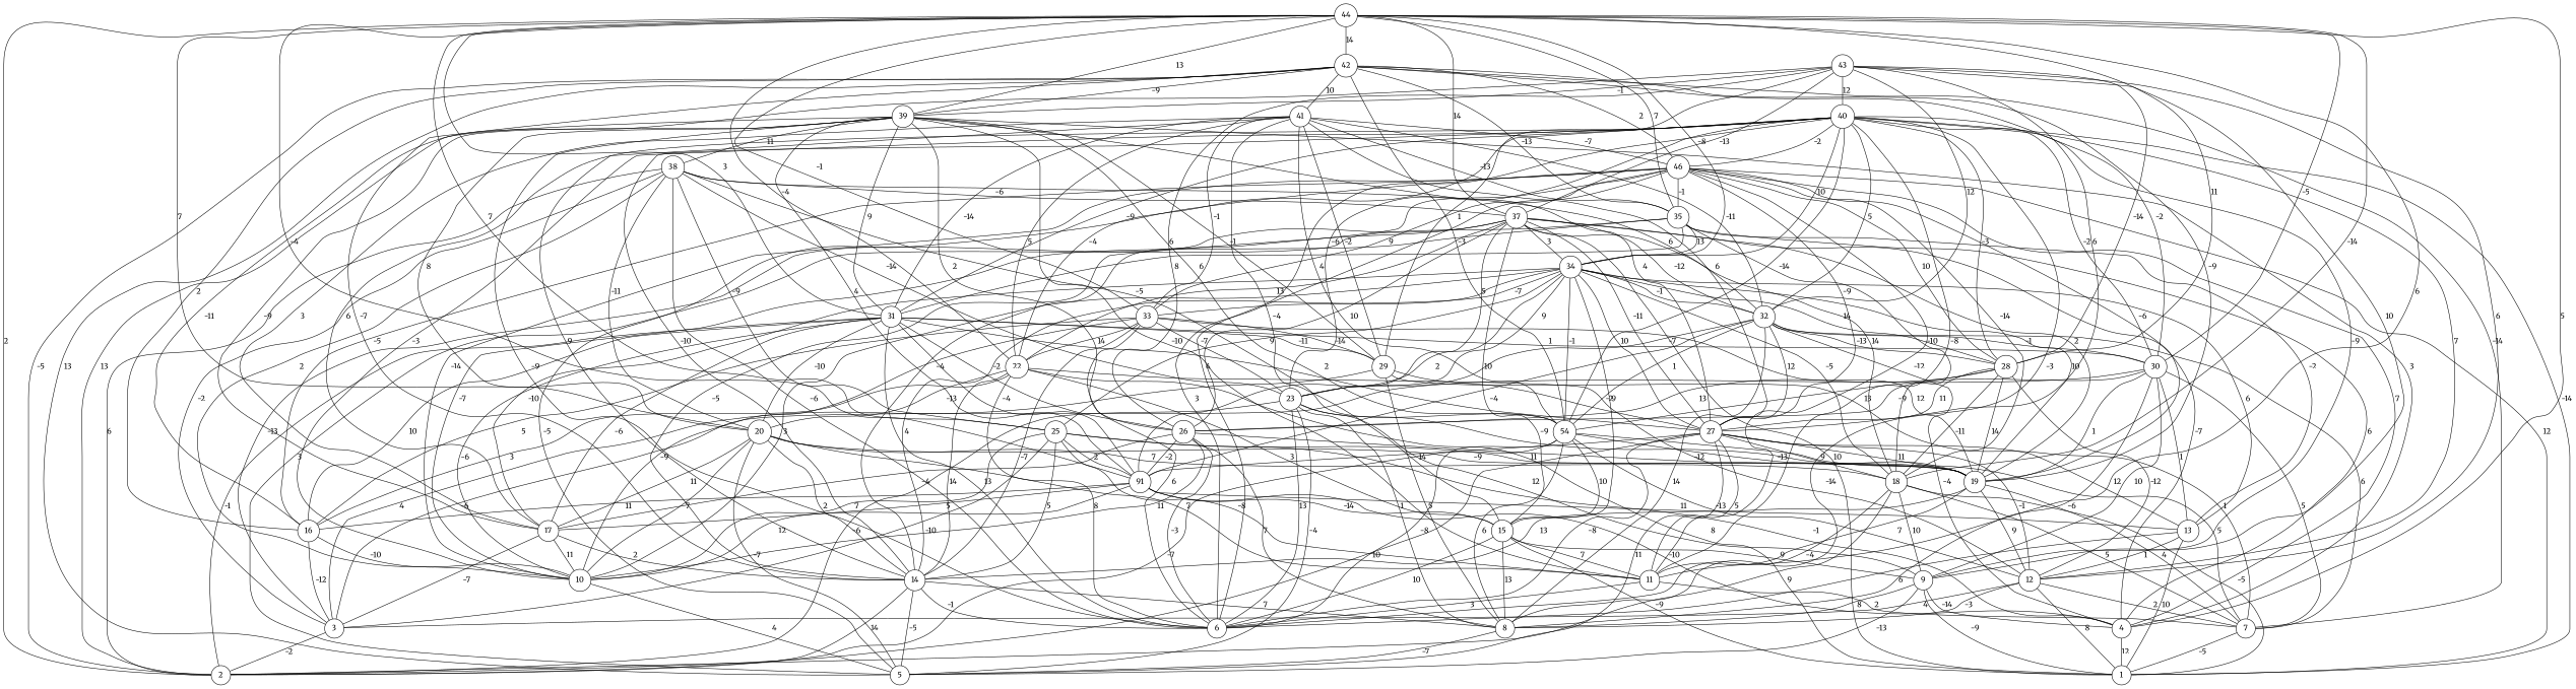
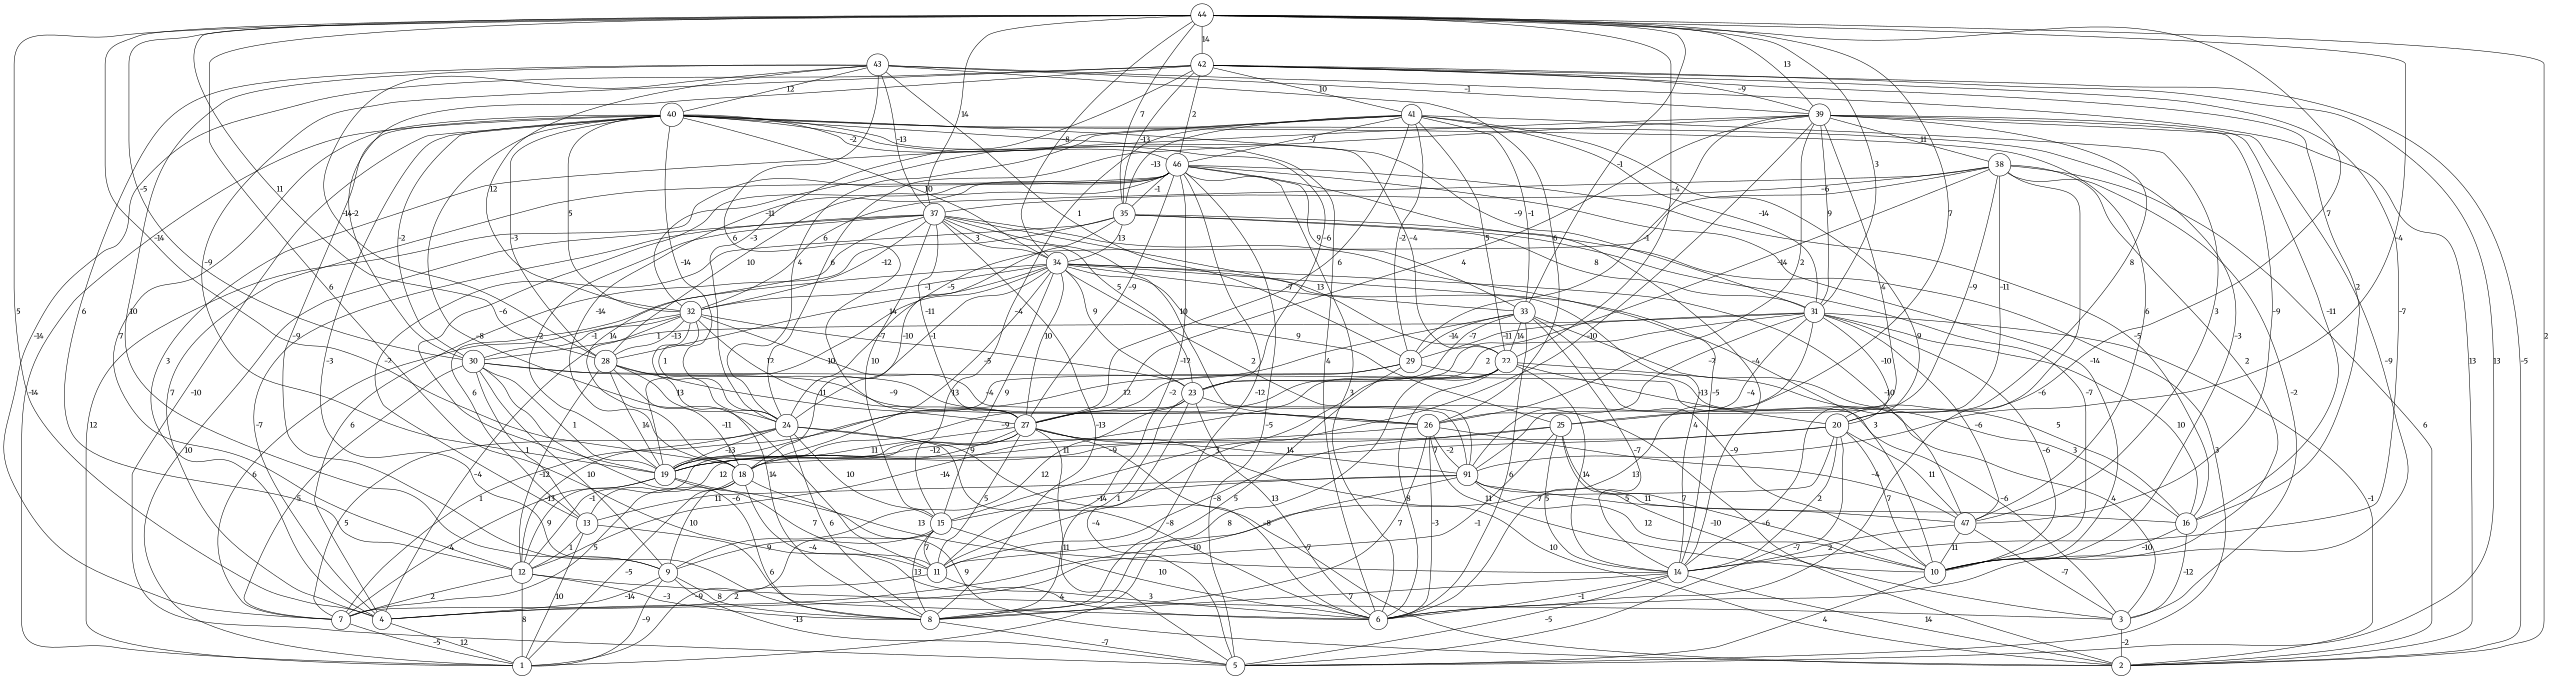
  graph {
    fontname=Merriweather
    node [fontname=Merriweather shape=circle]
    edge [fontname=Merriweather]
    44
    2
    4
    11
    18
    20
    n7 [label=91]
    22
    25
    28
    30
    31
    33
    34
    35
    37
    39
    42
    1
    7
    6
    9
    5
    14
    19
-   17
+   17 [label=47]
    10
    16
    15
    13
    12
    3
    26
    27
-   24 [label=54]
+   24
    8
    29
    23
    32
    38
    n41 [label=46]
    41
    43
    40
    44 -- 2 [label=2]
    44 -- 4 [label=5]
    44 -- 11 [label=6]
    44 -- 18 [label=-14]
    44 -- 20 [label=7]
    44 -- n7 [label=-4]
    44 -- 22 [label=-4]
    44 -- 25 [label=7]
    44 -- 28 [label=11]
    44 -- 30 [label=-5]
    44 -- 31 [label=3]
    44 -- 33 [label=-1]
    44 -- 34 [label=-8]
    44 -- 35 [label=7]
    44 -- 37 [label=14]
    44 -- 39 [label=13]
    44 -- 42 [label=14]
    4 -- 1 [label=12]
    11 -- 7 [label=2]
    11 -- 6 [label=3]
    18 -- 2 [label=9]
    18 -- 1 [label=-5]
    18 -- 7 [label=5]
    18 -- 6 [label=-4]
    18 -- 9 [label=10]
    20 -- 11 [label=7]
    20 -- 18 [label=7]
    20 -- 5 [label=-7]
    20 -- 14 [label=2]
    20 -- 19 [label=-9]
    20 -- 17 [label=11]
    20 -- 10 [label=7]
    n7 -- 4 [label=-10]
    n7 -- 17 [label=5]
    n7 -- 10 [label=12]
    n7 -- 16 [label=11]
    n7 -- 15 [label=-14]
    n7 -- 13 [label=11]
    22 -- 20 [label=-13]
    22 -- 1 [label=8]
    22 -- 6 [label=8]
    22 -- 14 [label=14]
    22 -- 16 [label=3]
    22 -- 15 [label=3]
    22 -- 12 [label=-14]
    25 -- 4 [label=-1]
    25 -- 11 [label=-8]
-   25 -- n7 [label=2]
    25 -- 14 [label=5]
    25 -- 19 [label=11]
    25 -- 10 [label=7]
    25 -- 3 [label=-10]
    28 -- 18 [label=-11]
    28 -- 19 [label=14]
    28 -- 12 [label=-12]
    28 -- 26 [label=13]
    28 -- 27 [label=11]
    28 -- 24 [label=13]
    30 -- 7 [label=5]
    30 -- 9 [label=10]
    30 -- 19 [label=1]
    30 -- 13 [label=1]
    30 -- 3 [label=-6]
    30 -- 26 [label=-9]
    30 -- 8 [label=-6]
    31 -- 2 [label=-1]
    31 -- 20 [label=-10]
    31 -- n7 [label=-4]
    31 -- 30 [label=1]
    31 -- 6 [label=13]
    31 -- 17 [label=-6]
    31 -- 10 [label=-6]
    31 -- 16 [label=10]
    31 -- 26 [label=-2]
    31 -- 27 [label=2]
    31 -- 29 [label=-11]
    33 -- 22 [label=14]
    33 -- 6 [label=6]
    33 -- 14 [label=-7]
    33 -- 19 [label=12]
    33 -- 10 [label=-9]
    33 -- 16 [label=5]
    33 -- 29 [label=-14]
    33 -- 23 [label=-7]
    34 -- 18 [label=-5]
    34 -- n7 [label=2]
    34 -- 25 [label=9]
    34 -- 28 [label=14]
    34 -- 33 [label=-7]
    34 -- 14 [label=4]
    34 -- 19 [label=10]
    34 -- 17 [label=-10]
    34 -- 10 [label=3]
    34 -- 15 [label=9]
    34 -- 13 [label=6]
    34 -- 27 [label=10]
    34 -- 24 [label=-1]
    34 -- 23 [label=9]
    34 -- 32 [label=-1]
    35 -- 4 [label=6]
    35 -- 18 [label=-10]
    35 -- 31 [label=8]
    35 -- 34 [label=13]
    35 -- 5 [label=3]
    35 -- 10 [label=-7]
    35 -- 13 [label=-2]
    37 -- 4 [label=-7]
    37 -- 18 [label=14]
    37 -- 22 [label=13]
    37 -- 34 [label=3]
    37 -- 1 [label=10]
    37 -- 14 [label=-5]
    37 -- 19 [label=2]
    37 -- 15 [label=10]
    37 -- 26 [label=10]
    37 -- 27 [label=-11]
-   37 -- 3 [label=-13]
+   37 -- 8 [label=-13]
    37 -- 23 [label=5]
    37 -- 32 [label=-12]
    39 -- 4 [label=3]
    39 -- 11 [label=-10]
    39 -- 20 [label=8]
    39 -- n7 [label=4]
    39 -- 31 [label=9]
    39 -- 6 [label=-9]
    39 -- 17 [label=-9]
    39 -- 16 [label=-11]
    39 -- 26 [label=2]
    39 -- 27 [label=4]
    39 -- 24 [label=6]
    39 -- 29 [label=-1]
    39 -- 38 [label=11]
    42 -- 2 [label=-5]
    42 -- 30 [label=-2]
    42 -- 35 [label=-13]
    42 -- 39 [label=-9]
    42 -- 7 [label=-14]
    42 -- 5 [label=13]
    42 -- 14 [label=-7]
    42 -- 19 [label=-9]
    42 -- 16 [label=2]
    42 -- 24 [label=-3]
    42 -- n41 [label=2]
    42 -- 41 [label=10]
    7 -- 1 [label=-5]
    9 -- 4 [label=-14]
    9 -- 1 [label=-9]
    9 -- 5 [label=-13]
    9 -- 8 [label=8]
    14 -- 2 [label=14]
    14 -- 6 [label=-1]
    14 -- 5 [label=-5]
    14 -- 8 [label=7]
    19 -- 11 [label=7]
    19 -- 7 [label=4]
    19 -- 14 [label=13]
    19 -- 12 [label=9]
    17 -- 14 [label=2]
    17 -- 10 [label=11]
    17 -- 3 [label=-7]
    10 -- 5 [label=4]
    16 -- 10 [label=-10]
    16 -- 3 [label=-12]
    15 -- 11 [label=7]
    15 -- 1 [label=-9]
    15 -- 6 [label=10]
    15 -- 9 [label=9]
    15 -- 8 [label=13]
    13 -- 1 [label=10]
    13 -- 6 [label=6]
    13 -- 12 [label=1]
    12 -- 1 [label=8]
    12 -- 7 [label=2]
    12 -- 3 [label=4]
    12 -- 8 [label=-3]
    3 -- 2 [label=-2]
    26 -- n7 [label=-2]
    26 -- 6 [label=-3]
    26 -- 19 [label=-12]
    26 -- 17 [label=-4]
    26 -- 10 [label=11]
    26 -- 8 [label=7]
    27 -- 2 [label=10]
    27 -- 11 [label=5]
    27 -- 18 [label=9]
    27 -- n7 [label=14]
    27 -- 6 [label=-8]
    27 -- 5 [label=11]
    27 -- 19 [label=11]
    27 -- 13 [label=12]
    27 -- 12 [label=-1]
    24 -- 2 [label=-7]
    24 -- 7 [label=5]
    24 -- 6 [label=-8]
    24 -- 19 [label=-13]
    24 -- 15 [label=10]
    24 -- 12 [label=-13]
    24 -- 8 [label=6]
    8 -- 5 [label=-7]
    29 -- 7 [label=1]
    29 -- 3 [label=4]
    29 -- 27 [label=-2]
    29 -- 8 [label=5]
    23 -- 2 [label=-6]
    23 -- 6 [label=13]
    23 -- 9 [label=12]
    23 -- 5 [label=-4]
    23 -- 19 [label=-9]
    23 -- 8 [label=1]
    32 -- 4 [label=-4]
    32 -- n7 [label=-4]
    32 -- 28 [label=-13]
    32 -- 30 [label=-1]
    32 -- 7 [label=6]
    32 -- 27 [label=12]
    32 -- 24 [label=1]
    32 -- 8 [label=14]
    32 -- 23 [label=-7]
    38 -- 2 [label=6]
    38 -- 20 [label=-11]
    38 -- 25 [label=-9]
    38 -- 37 [label=-6]
    38 -- 6 [label=-6]
    38 -- 10 [label=2]
    38 -- 3 [label=-2]
    38 -- 24 [label=-5]
    38 -- 23 [label=-14]
    38 -- 32 [label=6]
    n41 -- 4 [label=7]
    n41 -- 11 [label=-12]
    n41 -- 18 [label=-14]
    n41 -- 28 [label=10]
    n41 -- 33 [label=9]
    n41 -- 35 [label=-1]
    n41 -- 1 [label=12]
    n41 -- 6 [label=3]
    n41 -- 5 [label=-5]
    n41 -- 14 [label=-4]
    n41 -- 19 [label=-6]
    n41 -- 10 [label=-14]
    n41 -- 16 [label=-5]
    n41 -- 27 [label=-9]
+   n41 -- 8 [label=-12]
    41 -- 22 [label=5]
    41 -- 31 [label=-14]
    41 -- 33 [label=-1]
    41 -- 35 [label=-13]
    41 -- 14 [label=9]
    41 -- 17 [label=3]
    41 -- 15 [label=-4]
    41 -- 27 [label=6]
    41 -- 24 [label=4]
    41 -- 29 [label=-2]
    41 -- 32 [label=-11]
    41 -- n41 [label=-7]
    43 -- 2 [label=13]
    43 -- 28 [label=-14]
    43 -- 37 [label=-13]
    43 -- 39 [label=-1]
    43 -- 9 [label=10]
    43 -- 12 [label=6]
    43 -- 26 [label=6]
    43 -- 27 [label=6]
    43 -- 29 [label=1]
    43 -- 32 [label=12]
    43 -- 40 [label=12]
    40 -- 11 [label=-8]
    40 -- 22 [label=-4]
    40 -- 28 [label=-3]
    40 -- 30 [label=-2]
    40 -- 31 [label=-9]
    40 -- 34 [label=10]
    40 -- 1 [label=-14]
    40 -- 6 [label=4]
    40 -- 9 [label=-9]
-   40 -- 14 [label=-10]
+   40 -- 5 [label=-10]
    40 -- 17 [label=6]
    40 -- 10 [label=-3]
    40 -- 12 [label=7]
    40 -- 24 [label=-14]
    40 -- 8 [label=-3]
    40 -- 23 [label=-6]
    40 -- 32 [label=5]
    40 -- n41 [label=-2]
  }
